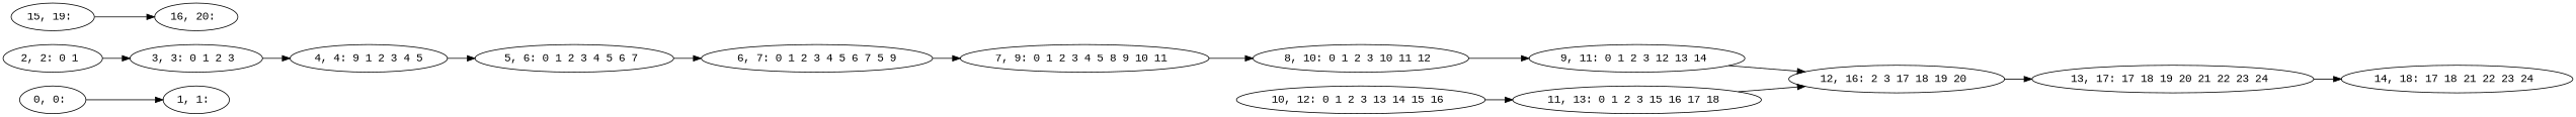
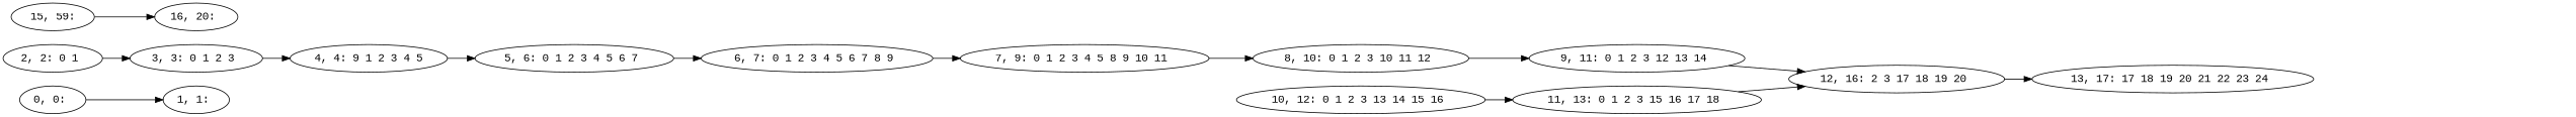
  digraph {
    fontname="Liberation Mono"
    rankdir=LR
    node [fontname="Liberation Mono"]
    edge [fontname="Liberation Mono"]
    n1 [label="0, 0: "]
    n2 [label="1, 1: "]
    n3 [label="2, 2: 0 1 "]
    n4 [label="3, 3: 0 1 2 3 "]
    n5 [label="4, 4: 9 1 2 3 4 5"]
    n6 [label="5, 6: 0 1 2 3 4 5 6 7 "]
-   n7 [label="6, 7: 0 1 2 3 4 5 6 7 5 9"]
+   n7 [label="6, 7: 0 1 2 3 4 5 6 7 8 9 "]
    n8 [label="7, 9: 0 1 2 3 4 5 8 9 10 11 "]
    n9 [label="8, 10: 0 1 2 3 10 11 12 "]
    n10 [label="9, 11: 0 1 2 3 12 13 14 "]
    n11 [label="12, 16: 2 3 17 18 19 20 "]
    n12 [label="10, 12: 0 1 2 3 13 14 15 16 "]
    n13 [label="11, 13: 0 1 2 3 15 16 17 18 "]
    n14 [label="13, 17: 17 18 19 20 21 22 23 24 "]
-   n15 [label="14, 18: 17 18 21 22 23 24 "]
-   n16 [label="15, 19: "]
+   n16 [label="15, 59:"]
    n17 [label="16, 20: "]
    n1 -> n2
    n3 -> n4
    n4 -> n5
    n5 -> n6
    n6 -> n7
    n7 -> n8
    n8 -> n9
    n9 -> n10
    n10 -> n11
    n11 -> n14
    n12 -> n13
    n13 -> n11
-   n14 -> n15
    n16 -> n17
  }
